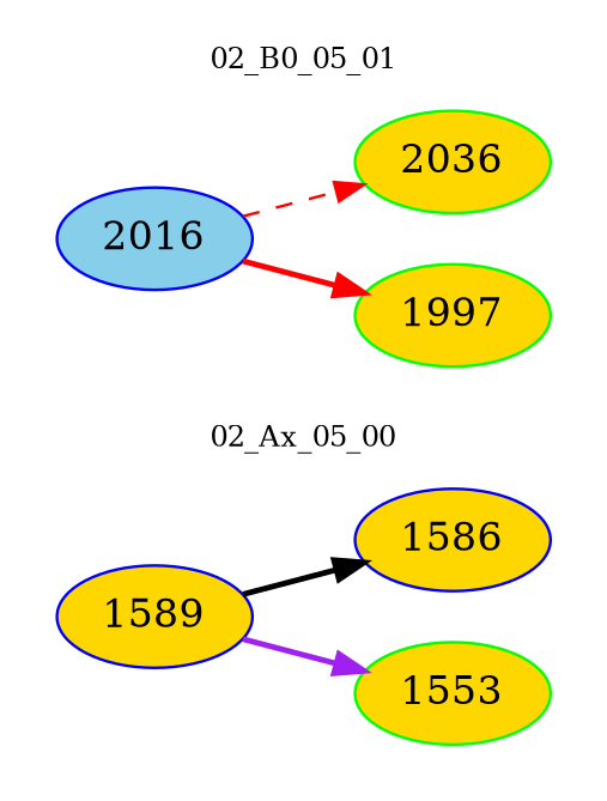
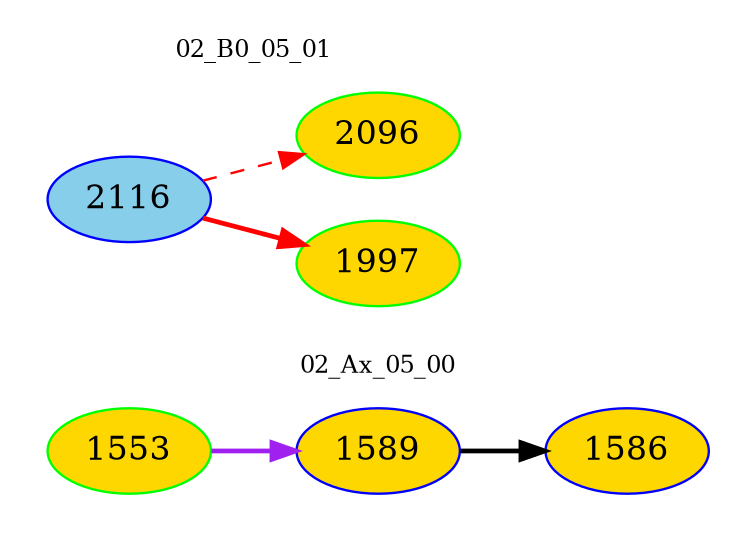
  digraph {
    rankdir=LR
    node [color=blue fillcolor=gold style=filled]
    edge [color=red style=bold]
    n1 [label=1589]
    n2 [color=green label=1553]
    n3 [label=1586]
-   n4 [fillcolor=skyblue label=2016]
+   n4 [fillcolor=skyblue label=2116]
    n5 [color=green label=1997]
-   n6 [color=green label=2036]
+   n6 [color=green label=2096]
    subgraph cluster_1 {
      color=white
      fontsize=10
      label="02_Ax_05_00"
      n1
      n2
      n3
    }
    subgraph cluster_2 {
      color=white
      fontsize=10
      label="02_B0_05_01"
      n4
      n5
      n6
    }
-   n1 -> n2 [color=purple]
+   n2 -> n1 [color=purple]
    n1 -> n3 [color=black]
    n4 -> n5
    n4 -> n6 [style=dashed]
  }
